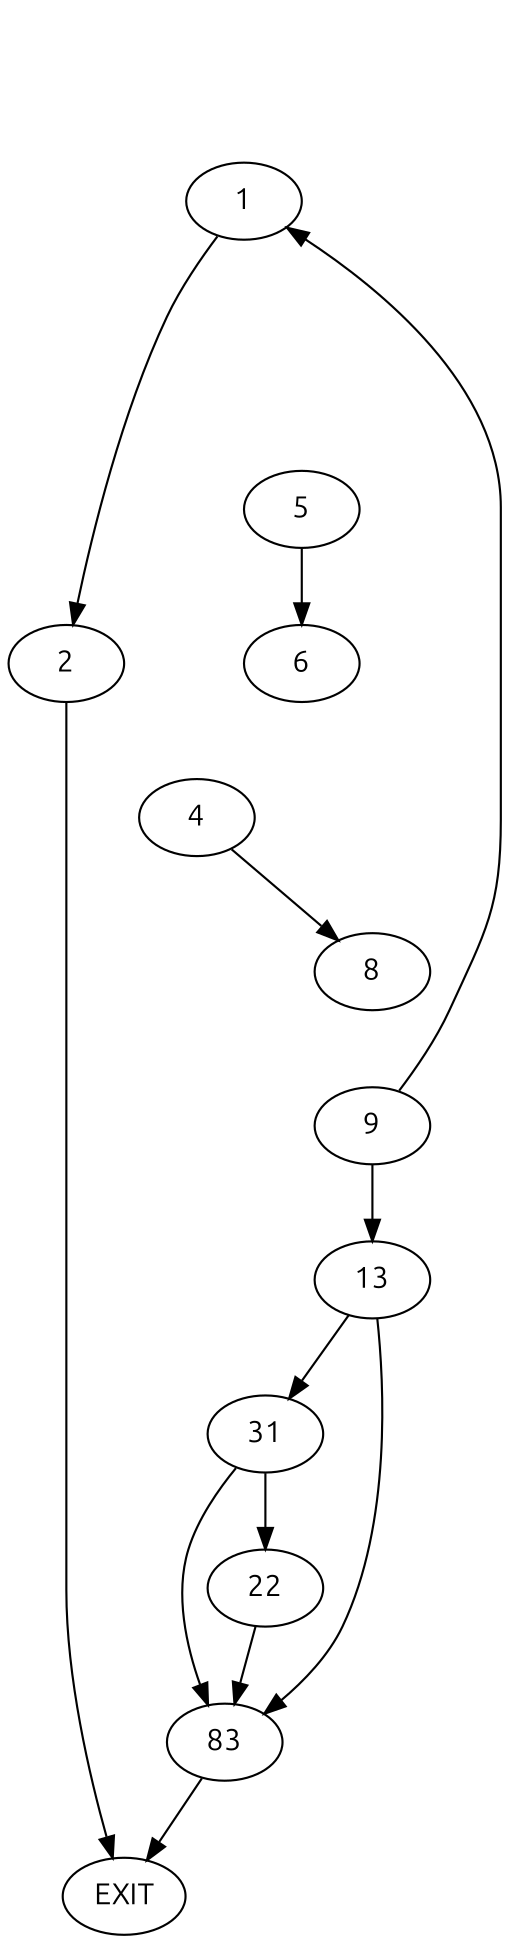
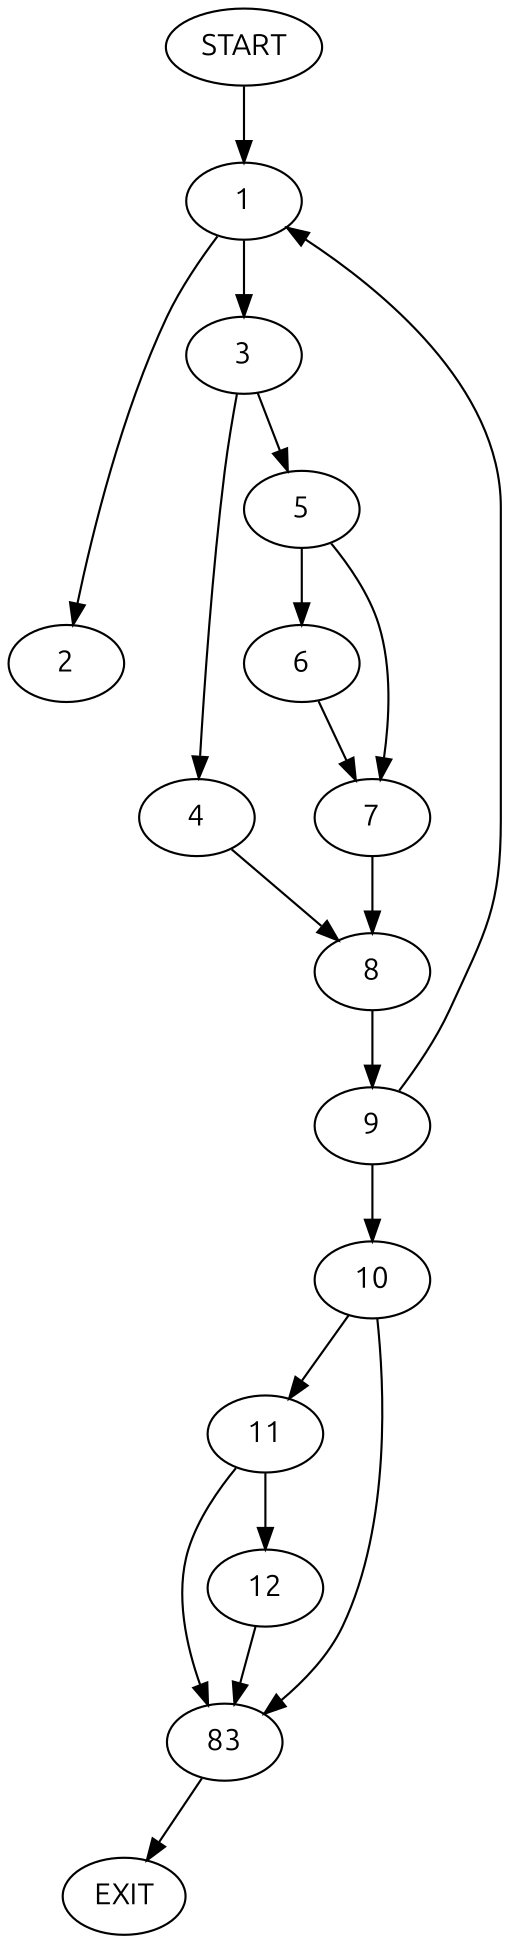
  digraph {
    fontname=Ubuntu
    node [fontname=Ubuntu]
    edge [fontname=Ubuntu]
+   n1 [label=START]
    1
    2
+   3
    n5 [label=EXIT]
    4
    5
    8
    6
+   7
    9
-   10 [label=13]
-   11 [label=31]
+   10
+   11
    n14 [label=83]
-   12 [label=22]
+   12
+   n1 -> 1
    1 -> 2
-   2 -> n5
+   1 -> 3
+   3 -> 4
+   3 -> 5
    4 -> 8
    5 -> 6
+   5 -> 7
+   8 -> 9
+   6 -> 7
+   7 -> 8
    9 -> 1
    9 -> 10
    10 -> 11
    10 -> n14
    11 -> n14
    11 -> 12
    n14 -> n5
    12 -> n14
  }
